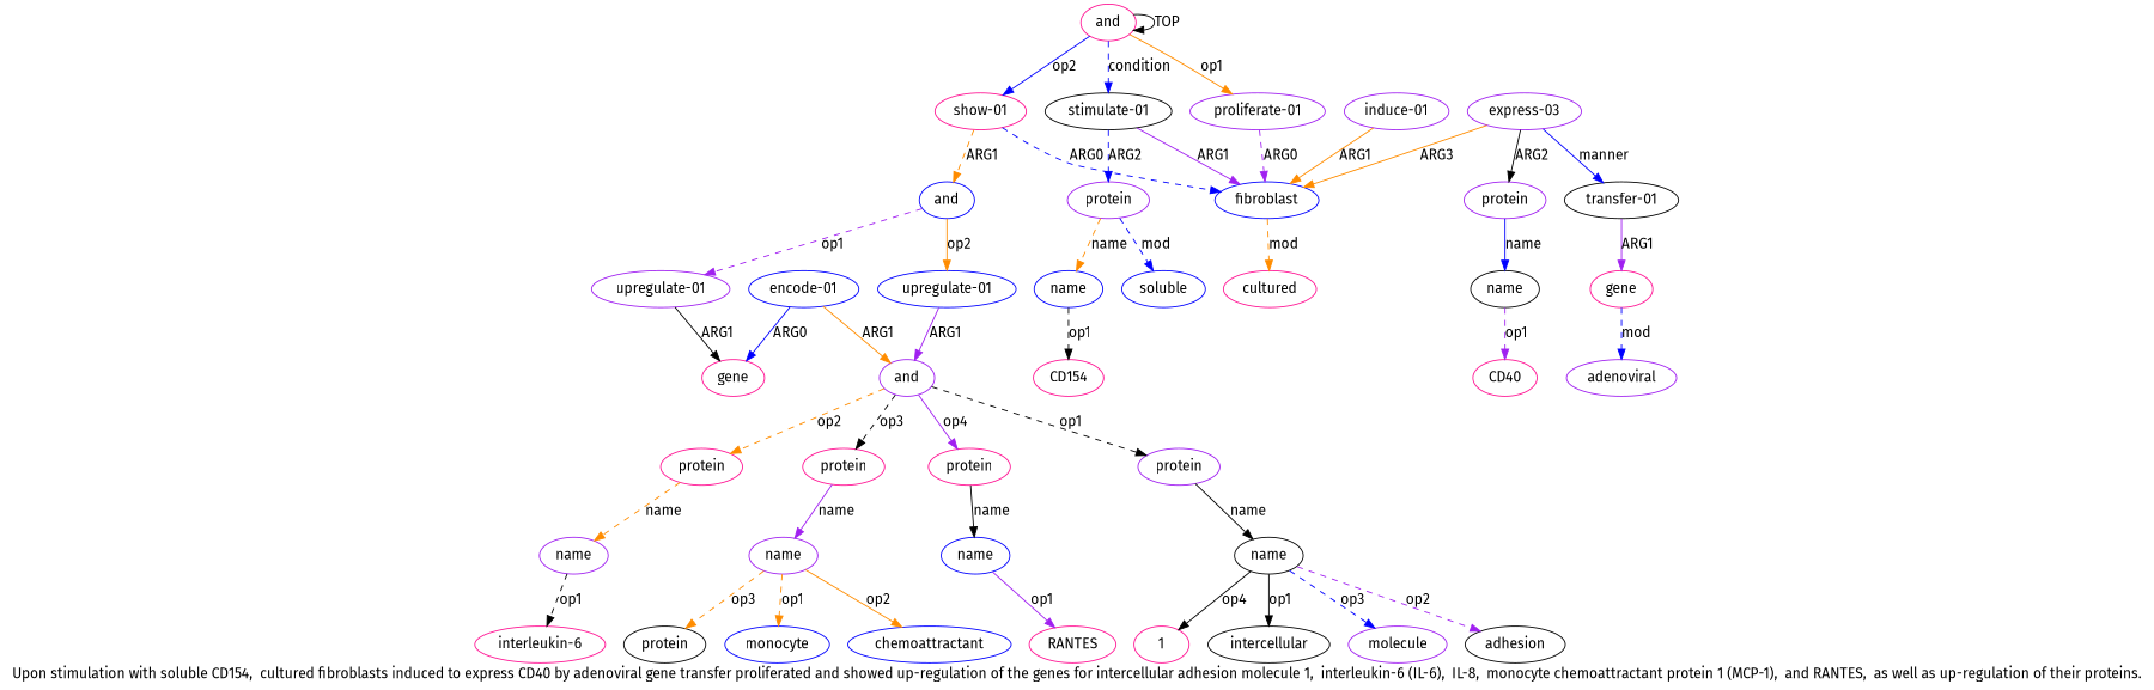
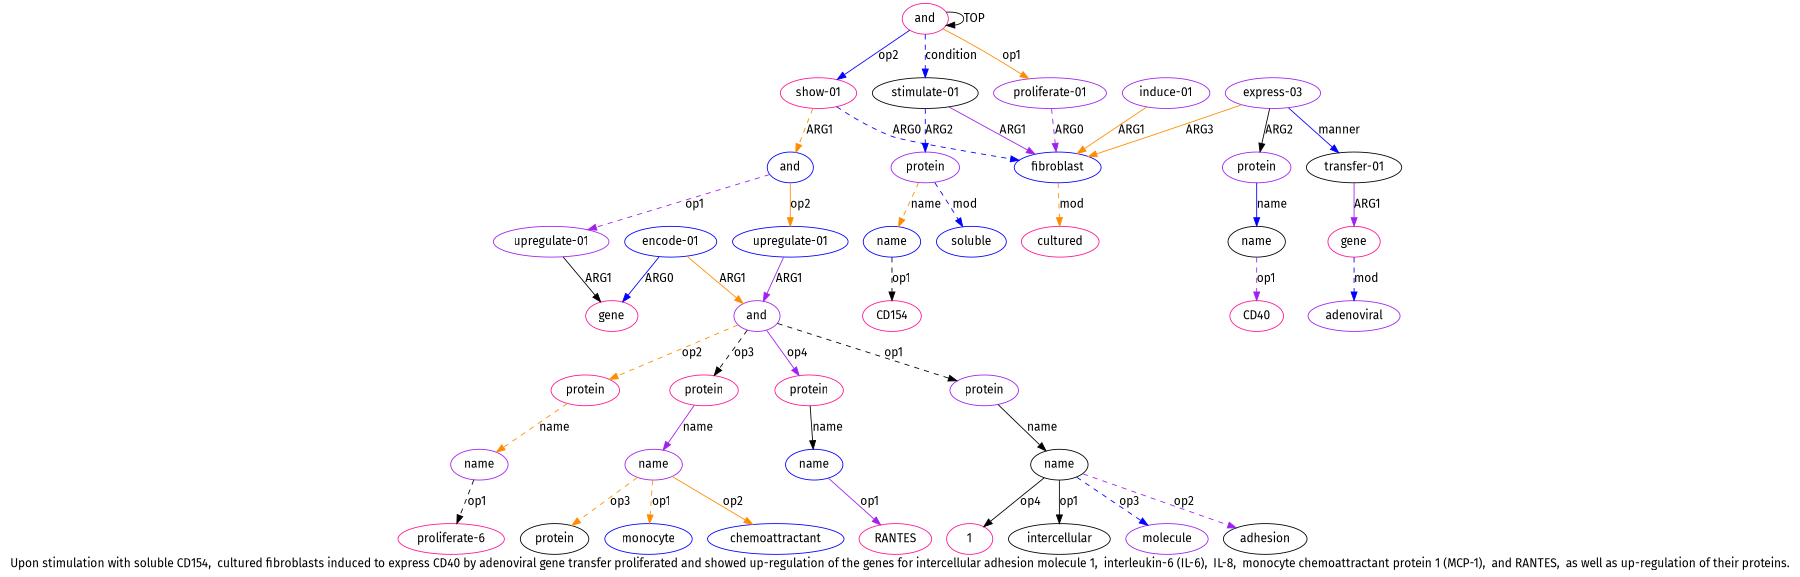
  digraph {
    fontname="Fira Sans"
    label="Upon stimulation with soluble CD154,  cultured fibroblasts induced to express CD40 by adenoviral gene transfer proliferated and showed up-regulation of the genes for intercellular adhesion molecule 1,  interleukin-6 (IL-6),  IL-8,  monocyte chemoattractant protein 1 (MCP-1),  and RANTES,  as well as up-regulation of their proteins."
    node [color=deeppink fontname="Fira Sans" gold_ind=-1 gold_label=protein test_ind=-1 test_label=protein]
    edge [color=darkorange fontname="Fira Sans" gold_label=op1 style=solid test_label=op1]
    n1 [color=purple gold_ind=20 gold_label=name label=name test_ind=20 test_label=name]
-   n2 [gold_label="interleukin-6" label="interleukin-6" test_label="interleukin-6"]
+   n2 [gold_label="interleukin-6" label="proliferate-6" test_label="interleukin-6"]
    n3 [gold_ind=21 label=protein test_ind=21]
    n4 [color=purple gold_ind=22 gold_label=name label=name test_ind=22 test_label=name]
    n5 [color=black label=protein]
    n6 [color=blue gold_label=monocyte label=monocyte test_label=monocyte]
    n7 [color=blue gold_label=chemoattractant label=chemoattractant test_label=chemoattractant]
    n8 [gold_ind=23 label=protein test_ind=23]
    n9 [color=blue gold_ind=24 gold_label=name label=name test_ind=24 test_label=name]
    n10 [gold_label=RANTES label=RANTES test_label=RANTES]
    n11 [color=blue gold_ind=25 gold_label="upregulate-01" label="upregulate-01" test_ind=25 test_label="upregulate-01"]
    n12 [color=purple gold_ind=16 gold_label=and label=and test_ind=16 test_label=and]
    n13 [color=purple gold_ind=17 label=protein test_ind=17]
    n14 [gold_ind=19 label=protein test_ind=19]
    n15 [color=black gold_ind=18 gold_label=name label=name test_ind=18 test_label=name]
    n16 [color=black gold_ind=26 gold_label="stimulate-01" label="stimulate-01" test_ind=26 test_label="stimulate-01"]
    n17 [color=purple gold_ind=27 label=protein test_ind=27]
    n18 [color=blue gold_ind=2 gold_label=fibroblast label=fibroblast test_ind=2 test_label=fibroblast]
    n19 [color=blue gold_ind=28 gold_label=name label=name test_ind=28 test_label=name]
    n20 [color=blue gold_ind=29 gold_label=soluble label=soluble test_ind=29 test_label=soluble]
    n21 [gold_ind=3 gold_label=cultured label=cultured test_ind=3 test_label=cultured]
    n22 [gold_label=CD154 label=CD154 test_label=CD154]
    n23 [gold_label=CD40 label=CD40 test_label=CD40]
    n24 [color=black gold_label=intercellular label=intercellular test_label=intercellular]
    n25 [color=purple gold_label=molecule label=molecule test_label=molecule]
    n26 [color=blue gold_ind=15 gold_label="encode-01" label="encode-01" test_ind=15 test_label="encode-01"]
    n27 [gold_ind=14 gold_label=gene label=gene test_ind=14 test_label=gene]
    n28 [color=black gold_label=adhesion label=adhesion test_label=adhesion]
    n29 [gold_label=1 label=1 test_label=1]
    n30 [gold_ind=11 gold_label="show-01" label="show-01" test_ind=11 test_label="show-01"]
    n31 [color=blue gold_ind=12 gold_label=and label=and test_ind=12 test_label=and]
    n32 [color=purple gold_ind=13 gold_label="upregulate-01" label="upregulate-01" test_ind=13 test_label="upregulate-01"]
    n33 [color=purple gold_ind=10 gold_label=adenoviral label=adenoviral test_ind=10 test_label=adenoviral]
    n34 [color=purple gold_ind=1 gold_label="proliferate-01" label="proliferate-01" test_ind=1 test_label="proliferate-01"]
    n35 [gold_ind=0 gold_label=and label=and test_ind=0 test_label=and]
    n36 [color=purple gold_ind=5 gold_label="express-03" label="express-03" test_ind=5 test_label="express-03"]
    n37 [color=purple gold_ind=6 label=protein test_ind=6]
    n38 [color=black gold_ind=8 gold_label="transfer-01" label="transfer-01" test_ind=8 test_label="transfer-01"]
    n39 [color=black gold_ind=7 gold_label=name label=name test_ind=7 test_label=name]
    n40 [gold_ind=9 gold_label=gene label=gene test_ind=9 test_label=gene]
    n41 [color=purple gold_ind=4 gold_label="induce-01" label="induce-01" test_ind=4 test_label="induce-01"]
    n1 -> n2 [color=black label=op1 style=dashed]
    n3 -> n4 [color=purple gold_label=name label=name test_label=name]
    n4 -> n5 [gold_label=op3 label=op3 style=dashed test_label=op3]
    n4 -> n6 [label=op1 style=dashed]
    n4 -> n7 [gold_label=op2 label=op2 test_label=op2]
    n8 -> n9 [color=black gold_label=name label=name test_label=name]
    n9 -> n10 [color=purple label=op1]
    n11 -> n12 [color=purple gold_label=ARG1 label=ARG1 test_label=ARG1]
    n12 -> n3 [color=black gold_label=op3 label=op3 style=dashed test_label=op3]
    n12 -> n8 [color=purple gold_label=op4 label=op4 test_label=op4]
    n12 -> n13 [color=black label=op1 style=dashed]
    n12 -> n14 [gold_label=op2 label=op2 style=dashed test_label=op2]
    n13 -> n15 [color=black gold_label=name label=name test_label=name]
    n14 -> n1 [gold_label=name label=name style=dashed test_label=name]
    n15 -> n24 [color=black label=op1]
    n15 -> n25 [color=blue gold_label=op3 label=op3 style=dashed test_label=op3]
    n15 -> n28 [color=purple gold_label=op2 label=op2 style=dashed test_label=op2]
    n15 -> n29 [color=black gold_label=op4 label=op4 test_label=op4]
    n16 -> n17 [color=blue gold_label=ARG2 label=ARG2 style=dashed test_label=ARG2]
    n16 -> n18 [color=purple gold_label=ARG1 label=ARG1 test_label=ARG1]
    n17 -> n19 [gold_label=name label=name style=dashed test_label=name]
    n17 -> n20 [color=blue gold_label=mod label=mod style=dashed test_label=mod]
    n18 -> n21 [gold_label=mod label=mod style=dashed test_label=mod]
    n19 -> n22 [color=black label=op1 style=dashed]
    n26 -> n12 [gold_label=ARG1 label=ARG1 test_label=ARG1]
    n26 -> n27 [color=blue gold_label=ARG0 label=ARG0 test_label=ARG0]
    n30 -> n18 [color=blue gold_label=ARG0 label=ARG0 style=dashed test_label=ARG0]
    n30 -> n31 [gold_label=ARG1 label=ARG1 style=dashed test_label=ARG1]
    n31 -> n11 [gold_label=op2 label=op2 test_label=op2]
    n31 -> n32 [color=purple label=op1 style=dashed]
    n32 -> n27 [color=black gold_label=ARG1 label=ARG1 test_label=ARG1]
    n34 -> n18 [color=purple gold_label=ARG0 label=ARG0 style=dashed test_label=ARG0]
    n35 -> n16 [color=blue gold_label=condition label=condition style=dashed test_label=condition]
    n35 -> n30 [color=blue gold_label=op2 label=op2 test_label=op2]
    n35 -> n34 [label=op1]
    n35 -> n35 [color=black gold_label=TOP label=TOP test_label=TOP]
    n36 -> n18 [gold_label=ARG3 label=ARG3 test_label=ARG3]
    n36 -> n37 [color=black gold_label=ARG2 label=ARG2 test_label=ARG2]
    n36 -> n38 [color=blue gold_label=manner label=manner test_label=manner]
    n37 -> n39 [color=blue gold_label=name label=name test_label=name]
    n38 -> n40 [color=purple gold_label=ARG1 label=ARG1 test_label=ARG1]
    n39 -> n23 [color=purple label=op1 style=dashed]
    n40 -> n33 [color=blue gold_label=mod label=mod style=dashed test_label=mod]
    n41 -> n18 [gold_label=ARG1 label=ARG1 test_label=ARG1]
  }
